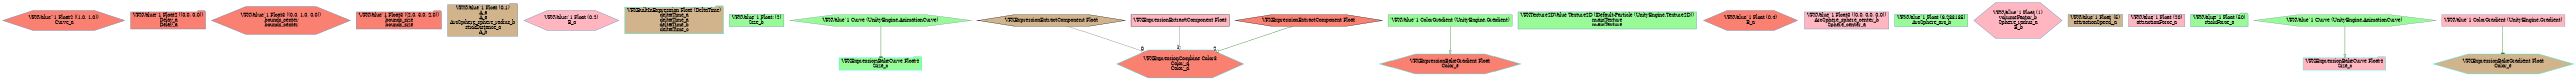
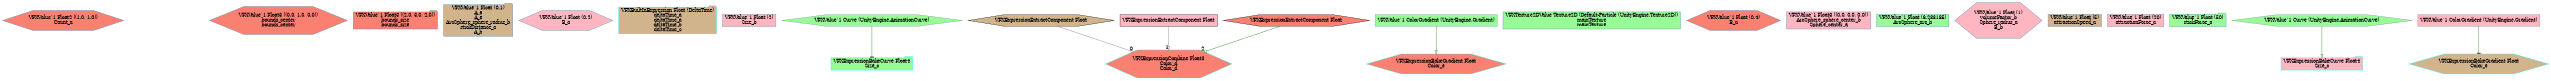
  digraph {
    node [color=steelblue fillcolor=salmon shape=hexagon style=filled]
    edge [arrowhead=onormal color=darkgreen]
-   n1 [label="VFXValue`1 Float2 ((1.0, 1.0))\nCurve_a"]
-   n2 [label="VFXValue`1 Float2 ((0.0, 0.0))\nDelay_a\nDelay_a" shape=folder]
+   n1 [label="VFXValue`1 Float2 ((1.0, 1.0))\nCount_a"]
    n3 [label="VFXValue`1 Float3 ((0.0, 1.0, 0.0))\nbounds_center\nbounds_center"]
    n4 [label="VFXValue`1 Float3 ((2.0, 3.0, 2.0))\nbounds_size\nbounds_size" shape=folder]
    n5 [fillcolor=tan label="VFXValue`1 Float (0.1)\nA_a\nA_a\nArcSphere_sphere_radius_b\nstickDistance_a\nA_b" shape=folder]
    n6 [fillcolor=lightpink label="VFXValue`1 Float (0.2)\nB_a"]
    n7 [color=cyan fillcolor=tan label="VFXBuiltInExpression Float (DeltaTime)\ndeltaTime_a\ndeltaTime_a\ndeltaTime_b\ndeltaTime_c" shape=folder]
-   n8 [fillcolor=palegreen label="VFXValue`1 Float (2)\nSize_b" shape=box]
+   n8 [fillcolor=lightpink label="VFXValue`1 Float (2)\nSize_b" shape=box]
    n9 [color=cyan fillcolor=palegreen label="VFXExpressionBakeCurve Float4\nSize_c" shape=folder]
    n10 [color=lightslategray fillcolor=palegreen label="VFXValue`1 Curve (UnityEngine.AnimationCurve)"]
-   n11 [color=cyan label="VFXExpressionCombine Color3\nColor_d\nColor_d"]
+   n11 [color=cyan label="VFXExpressionCombine Float3\nColor_d\nColor_d"]
    n12 [fillcolor=tan label="VFXExpressionExtractComponent Float" color=""]
    n13 [fillcolor=lightpink label="VFXExpressionExtractComponent Float" shape=box color=""]
    n14 [label="VFXExpressionExtractComponent Float" color=""]
    n15 [color=cyan label="VFXExpressionBakeGradient Float\nColor_e"]
    n16 [color=lightslategray fillcolor=palegreen label="VFXValue`1 ColorGradient (UnityEngine.Gradient)" shape=box]
    n17 [fillcolor=palegreen label="VFXTexture2DValue Texture2D (Default-Particle (UnityEngine.Texture2D))\nmainTexture\nmainTexture" shape=box]
    n18 [label="VFXValue`1 Float (0.4)\nB_a"]
    n19 [fillcolor=lightpink label="VFXValue`1 Float3 ((0.0, 0.0, 0.0))\nArcSphere_sphere_center_b\nSphere_center_a" shape=box]
    n20 [fillcolor=palegreen label="VFXValue`1 Float (6.283185)\nArcSphere_arc_b" shape=box]
    n21 [fillcolor=lightpink label="VFXValue`1 Float (1)\nvolumeFactor_b\nSphere_radius_a\nB_b"]
    n22 [fillcolor=tan label="VFXValue`1 Float (5)\nattractionSpeed_a" shape=box]
    n23 [fillcolor=lightpink label="VFXValue`1 Float (20)\nattractionForce_a" shape=box]
    n24 [fillcolor=palegreen label="VFXValue`1 Float (50)\nstickForce_a" shape=folder]
    n25 [color=cyan fillcolor=lightpink label="VFXExpressionBakeCurve Float4\nSize_c" shape=folder]
    n26 [color=lightslategray fillcolor=palegreen label="VFXValue`1 Curve (UnityEngine.AnimationCurve)"]
    n27 [color=cyan fillcolor=tan label="VFXExpressionBakeGradient Float\nColor_e"]
    n28 [color=lightslategray fillcolor=lightpink label="VFXValue`1 ColorGradient (UnityEngine.Gradient)" shape=box]
    n10 -> n9 [arrowhead=tee]
    n12 -> n11 [arrowhead=odot color=gray40 headlabel=0]
    n13 -> n11 [color=gray40 headlabel=1]
    n14 -> n11 [arrowhead=odot headlabel=2]
    n16 -> n15
    n26 -> n25
    n28 -> n27 [arrowhead=tee]
  }
